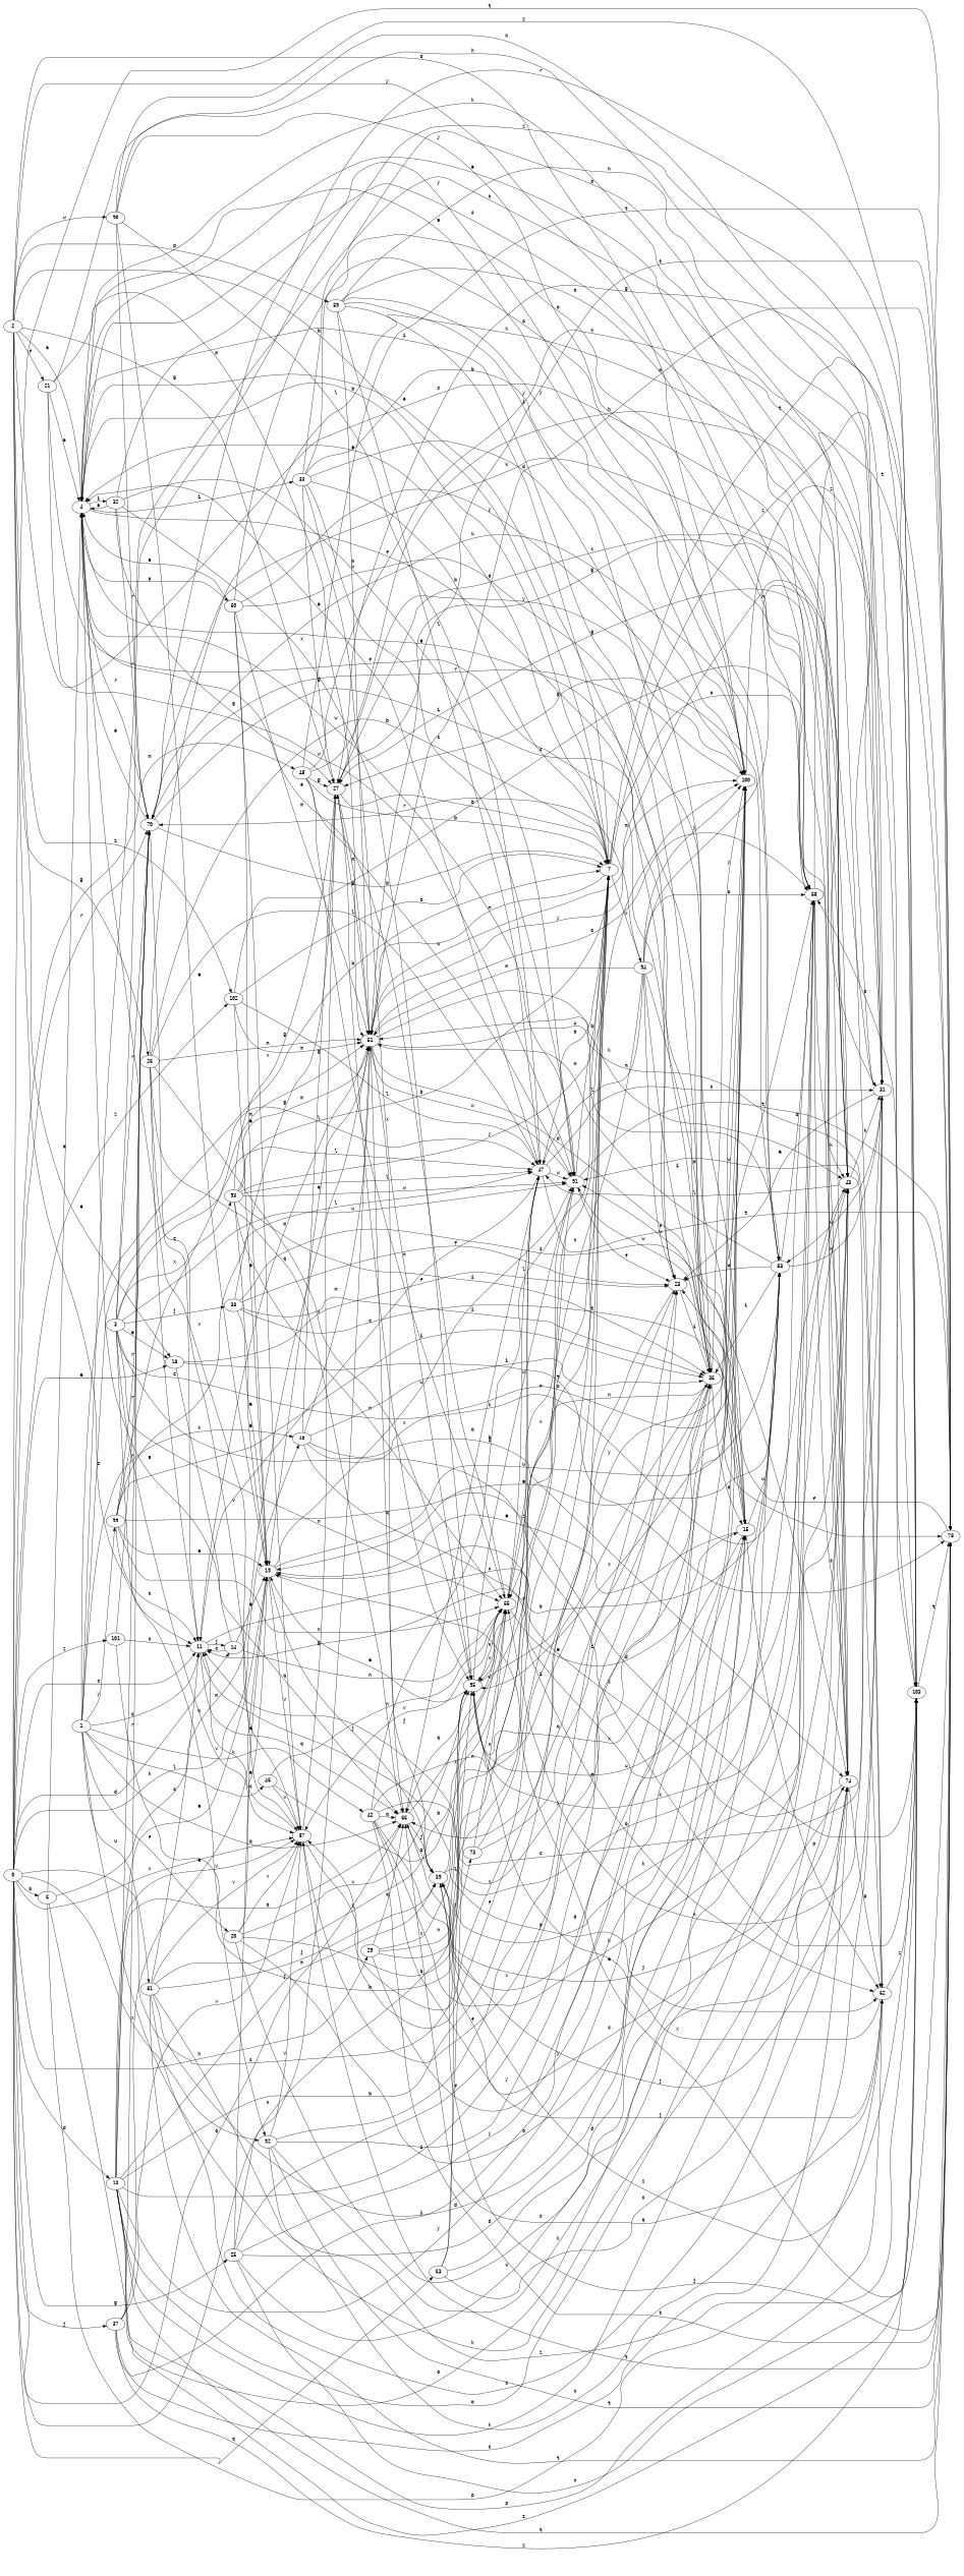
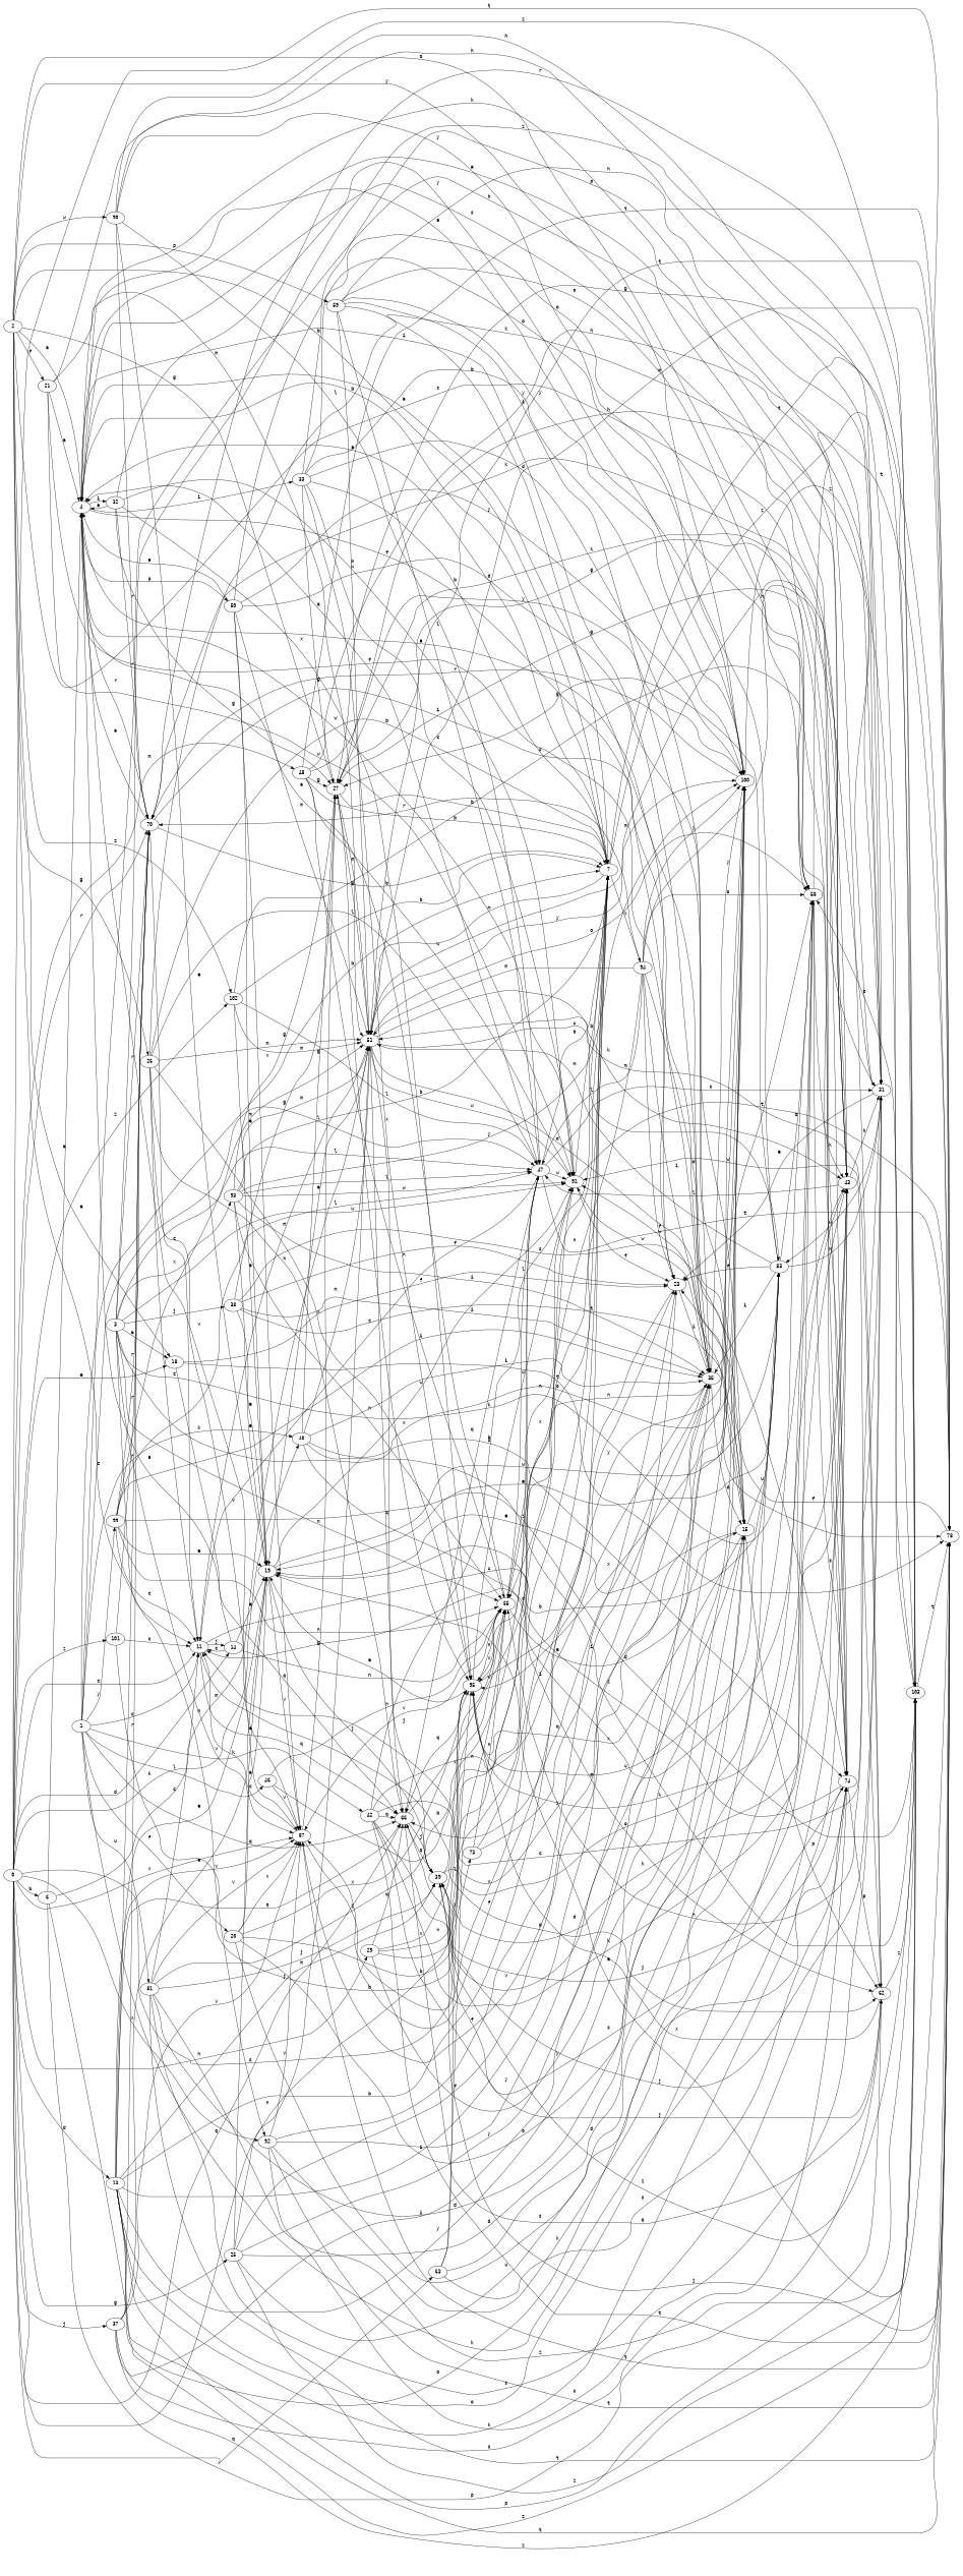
  strict digraph {
    fontname="DejaVu Sans Mono"
    rankdir=LR
    node [fontname="DejaVu Sans Mono"]
    edge [fontname="DejaVu Sans Mono"]
    0
    6
    11
    13
    14
    18
    25
    29
    37
    40
    48
    55
    63
    66
    70
    73
    78
    87
    92
    101
    102
    4
    n23 [label=58]
    51
    62
    83
    7
    43
    100
    103
    35
    19
    39
    23
    15
    47
    95
    74
    27
    31
    91
    1
    20
    42
    46
    81
    99
    94
    2
    21
    26
    59
    90
    32
    33
    60
    3
    38
    93
    0 -> 6 [label=b]
    0 -> 11 [label=c]
    0 -> 13 [label=d]
    0 -> 14 [label=d]
    0 -> 18 [label=e]
    0 -> 25 [label=g]
    0 -> 29 [label=h]
    0 -> 37 [label=j]
    0 -> 40 [label=k]
    0 -> 48 [label=m]
    0 -> 55 [label=n]
    0 -> 63 [label=q]
    0 -> 66 [label=q]
    0 -> 70 [label=r]
    0 -> 73 [label=s]
    0 -> 78 [label=t]
    0 -> 87 [label=v]
    0 -> 92 [label=x]
    0 -> 101 [label=z]
    0 -> 102 [label=z]
    6 -> 4 [label=a]
    6 -> n23 [label=o]
    6 -> 51 [label=m]
    6 -> 62 [label=p]
    11 -> 14 [label=j]
    11 -> 66 [label=q]
    11 -> 51 [label=m]
    11 -> 62 [label=p]
    11 -> 83 [label=u]
    13 -> 66 [label=q]
    13 -> 70 [label=r]
    13 -> 78 [label=t]
    13 -> 87 [label=v]
    13 -> n23 [label=o]
    13 -> 62 [label=p]
    13 -> 7 [label=b]
    13 -> 43 [label=k]
    13 -> 100 [label=y]
    13 -> 103 [label=z]
    13 -> 35 [label=i]
    13 -> 19 [label=e]
    13 -> 39 [label=j]
    14 -> 11 [label=c]
    14 -> 55 [label=n]
    14 -> 4 [label=a]
    14 -> 19 [label=e]
    18 -> 66 [label=q]
    18 -> 78 [label=t]
    18 -> 23 [label=f]
    25 -> 51 [label=m]
    25 -> 83 [label=u]
    25 -> 100 [label=y]
-   25 -> 103 [label=n]
+   25 -> 103 [label=z]
    25 -> 19 [label=e]
    25 -> 23 [label=f]
    25 -> 15 [label=d]
    29 -> 55 [label=n]
    29 -> 66 [label=q]
    29 -> 100 [label=y]
    29 -> 47 [label=l]
    29 -> 95 [label=x]
    37 -> 70 [label=r]
    37 -> 87 [label=v]
    37 -> 103 [label=z]
    37 -> 35 [label=i]
    37 -> 19 [label=e]
    37 -> 74 [label=s]
    40 -> n23 [label=o]
    40 -> 51 [label=m]
    40 -> 62 [label=p]
    40 -> 103 [label=z]
    40 -> 35 [label=i]
    40 -> 27 [label=g]
    48 -> 55 [label=n]
    48 -> 78 [label=t]
    48 -> 7 [label=b]
    48 -> 100 [label=y]
    48 -> 27 [label=g]
    48 -> 31 [label=h]
    48 -> 91 [label=w]
    55 -> 87 [label=v]
    55 -> 4 [label=a]
    55 -> 15 [label=d]
    55 -> 47 [label=l]
    55 -> 95 [label=x]
    63 -> 55 [label=n]
    63 -> 15 [label=d]
    63 -> 95 [label=x]
    63 -> 74 [label=s]
    66 -> 39 [label=j]
    66 -> 15 [label=d]
    66 -> 91 [label=w]
    70 -> 11 [label=c]
    70 -> 4 [label=a]
-   70 -> 83 [label=u]
    70 -> 7 [label=b]
    70 -> 43 [label=k]
    70 -> 35 [label=i]
    73 -> 55 [label=n]
    73 -> 7 [label=b]
    73 -> 35 [label=i]
    78 -> 51 [label=m]
    78 -> 19 [label=e]
    78 -> 39 [label=j]
    78 -> 23 [label=f]
    87 -> 11 [label=c]
    87 -> 78 [label=t]
    87 -> 23 [label=f]
    87 -> 27 [label=g]
    92 -> 78 [label=t]
    92 -> 87 [label=v]
    92 -> 43 [label=k]
    92 -> 100 [label=y]
    92 -> 23 [label=f]
    92 -> 31 [label=h]
    101 -> 11 [label=c]
    101 -> 70 [label=r]
    101 -> 7 [label=b]
    102 -> 51 [label=m]
    102 -> 7 [label=b]
    102 -> 19 [label=e]
    102 -> 47 [label=l]
    102 -> 74 [label=s]
    4 -> 70 [label=r]
    4 -> 87 [label=v]
    4 -> 7 [label=b]
    4 -> 43 [label=k]
    4 -> 35 [label=i]
    4 -> 23 [label=f]
    4 -> 74 [label=s]
    4 -> 91 [label=w]
    4 -> 32 [label=i]
    4 -> 33 [label=i]
    4 -> 60 [label=p]
    n23 -> 78 [label=t]
    n23 -> 43 [label=k]
    n23 -> 74 [label=s]
    51 -> 66 [label=q]
    51 -> 78 [label=t]
    51 -> n23 [label=o]
    51 -> 83 [label=u]
    51 -> 43 [label=k]
    51 -> 100 [label=y]
    51 -> 19 [label=e]
    51 -> 39 [label=j]
    51 -> 15 [label=d]
    51 -> 27 [label=g]
    51 -> 91 [label=w]
    62 -> 66 [label=q]
    62 -> 51 [label=m]
    62 -> 103 [label=z]
    62 -> 39 [label=j]
    62 -> 95 [label=x]
    62 -> 91 [label=w]
    83 -> 4 [label=a]
    83 -> n23 [label=o]
    83 -> 51 [label=m]
    83 -> 35 [label=i]
    83 -> 19 [label=e]
    83 -> 23 [label=f]
    83 -> 27 [label=g]
    83 -> 31 [label=h]
    7 -> 78 [label=t]
    7 -> 4 [label=a]
-   7 -> n23 [label=o]
    7 -> 51 [label=m]
    7 -> 103 [label=z]
    7 -> 95 [label=x]
    7 -> 94 [label=x]
    43 -> 11 [label=c]
    43 -> 47 [label=l]
    43 -> 27 [label=g]
    43 -> 31 [label=h]
    100 -> 70 [label=r]
    100 -> 103 [label=z]
    100 -> 95 [label=x]
    103 -> 70 [label=r]
    103 -> 78 [label=t]
    103 -> n23 [label=o]
    103 -> 27 [label=g]
    35 -> 55 [label=n]
    35 -> 66 [label=q]
    35 -> 87 [label=v]
    35 -> 4 [label=a]
    35 -> 100 [label=y]
    35 -> 15 [label=d]
    35 -> 91 [label=w]
    19 -> 87 [label=v]
    19 -> 83 [label=u]
    19 -> 39 [label=j]
    19 -> 91 [label=w]
    39 -> 66 [label=q]
    39 -> n23 [label=o]
    39 -> 43 [label=k]
    39 -> 95 [label=x]
    23 -> 87 [label=v]
    23 -> 35 [label=i]
    15 -> 4 [label=a]
    15 -> 62 [label=p]
    15 -> 83 [label=u]
    15 -> 19 [label=e]
    15 -> 95 [label=x]
    15 -> 91 [label=w]
    47 -> 11 [label=c]
    47 -> 66 [label=q]
    47 -> 78 [label=t]
    47 -> 4 [label=a]
    47 -> 7 [label=b]
    47 -> 31 [label=h]
    47 -> 91 [label=w]
    95 -> 55 [label=n]
    95 -> 66 [label=q]
    95 -> 83 [label=u]
    95 -> 43 [label=k]
    95 -> 100 [label=y]
    95 -> 19 [label=e]
    95 -> 91 [label=w]
    74 -> 4 [label=a]
    74 -> 62 [label=p]
    74 -> 19 [label=e]
    74 -> 39 [label=j]
    74 -> 27 [label=g]
    27 -> 51 [label=m]
    27 -> 7 [label=b]
    27 -> 43 [label=k]
    27 -> 95 [label=x]
    27 -> 31 [label=h]
    31 -> 11 [label=c]
    31 -> 55 [label=n]
    31 -> 51 [label=m]
    31 -> 83 [label=u]
    31 -> 39 [label=j]
    31 -> 23 [label=e]
    91 -> 55 [label=n]
    91 -> 78 [label=t]
    91 -> 7 [label=b]
    91 -> 23 [label=f]
    1 -> 11 [label=c]
    1 -> 40 [label=k]
    1 -> 66 [label=q]
    1 -> 7 [label=b]
    1 -> 43 [label=k]
    1 -> 47 [label=l]
    1 -> 31 [label=h]
    1 -> 20 [label=f]
    1 -> 42 [label=k]
    1 -> 46 [label=l]
    1 -> 81 [label=u]
    1 -> 99 [label=y]
    20 -> 87 [label=v]
    20 -> n23 [label=o]
    20 -> 7 [label=b]
    20 -> 19 [label=e]
    20 -> 95 [label=x]
    20 -> 74 [label=s]
    42 -> 66 [label=q]
    42 -> 78 [label=t]
    42 -> 7 [label=b]
    42 -> 43 [label=k]
    42 -> 100 [label=y]
    42 -> 103 [label=z]
    42 -> 35 [label=i]
    42 -> 74 [label=s]
    46 -> 55 [label=n]
    46 -> 87 [label=v]
    46 -> 7 [label=b]
    81 -> 11 [label=c]
    81 -> 78 [label=t]
    81 -> 87 [label=v]
    81 -> 103 [label=z]
    81 -> 39 [label=j]
    81 -> 15 [label=d]
    81 -> 47 [label=l]
    81 -> 74 [label=s]
    99 -> 11 [label=c]
    99 -> 55 [label=n]
    99 -> 70 [label=r]
    99 -> 51 [label=m]
    99 -> 103 [label=z]
    99 -> 35 [label=i]
    99 -> 19 [label=e]
    99 -> 47 [label=l]
    94 -> 55 [label=n]
    94 -> 70 [label=r]
    94 -> n23 [label=o]
    94 -> 51 [label=m]
    94 -> 100 [label=y]
    94 -> 35 [label=i]
    94 -> 23 [label=f]
    94 -> 15 [label=d]
    94 -> 47 [label=l]
    94 -> 31 [label=h]
    2 -> 11 [label=c]
    2 -> 18 [label=e]
    2 -> 102 [label=z]
    2 -> 4 [label=a]
    2 -> n23 [label=o]
    2 -> 7 [label=b]
    2 -> 100 [label=y]
    2 -> 74 [label=s]
    2 -> 27 [label=g]
    2 -> 21 [label=f]
    2 -> 26 [label=g]
    2 -> 59 [label=p]
    2 -> 90 [label=w]
    21 -> 4 [label=a]
    21 -> 51 [label=m]
    21 -> 23 [label=f]
    21 -> 31 [label=h]
    21 -> 91 [label=w]
    26 -> 11 [label=c]
-   26 -> 66 [label=q]
+   26 -> 66 [label=h]
    26 -> 87 [label=v]
    26 -> 51 [label=m]
    26 -> 7 [label=b]
    26 -> 43 [label=k]
    26 -> 47 [label=l]
    26 -> 95 [label=x]
    59 -> n23 [label=o]
    59 -> 51 [label=m]
    59 -> 7 [label=b]
    59 -> 100 [label=y]
    59 -> 35 [label=i]
    59 -> 47 [label=l]
    59 -> 31 [label=h]
    90 -> 70 [label=r]
    90 -> 100 [label=y]
    90 -> 103 [label=z]
    90 -> 19 [label=e]
    90 -> 47 [label=l]
    90 -> 31 [label=h]
    32 -> 70 [label=r]
    32 -> 4 [label=a]
    32 -> 100 [label=y]
    32 -> 95 [label=x]
    32 -> 27 [label=g]
    32 -> 91 [label=w]
    33 -> n23 [label=o]
    33 -> 62 [label=p]
    33 -> 7 [label=b]
    33 -> 100 [label=y]
    33 -> 15 [label=d]
    33 -> 95 [label=x]
    33 -> 27 [label=g]
    33 -> 91 [label=c]
    60 -> 87 [label=v]
    60 -> 4 [label=a]
    60 -> n23 [label=o]
    60 -> 51 [label=m]
    60 -> 100 [label=y]
    60 -> 19 [label=e]
    60 -> 15 [label=d]
    3 -> 18 [label=e]
    3 -> 55 [label=n]
    3 -> 70 [label=r]
    3 -> 87 [label=v]
    3 -> 92 [label=n]
    3 -> 43 [label=k]
    3 -> 103 [label=z]
    3 -> 47 [label=l]
    3 -> 74 [label=s]
    3 -> 91 [label=w]
    3 -> 38 [label=j]
    3 -> 93 [label=x]
    38 -> 78 [label=t]
    38 -> 35 [label=i]
    38 -> 19 [label=e]
    38 -> 23 [label=f]
    38 -> 74 [label=s]
    38 -> 27 [label=g]
    93 -> 55 [label=n]
    93 -> 51 [label=m]
    93 -> 7 [label=b]
    93 -> 100 [label=y]
    93 -> 35 [label=i]
    93 -> 19 [label=e]
    93 -> 47 [label=l]
    93 -> 27 [label=g]
    93 -> 91 [label=w]
  }
